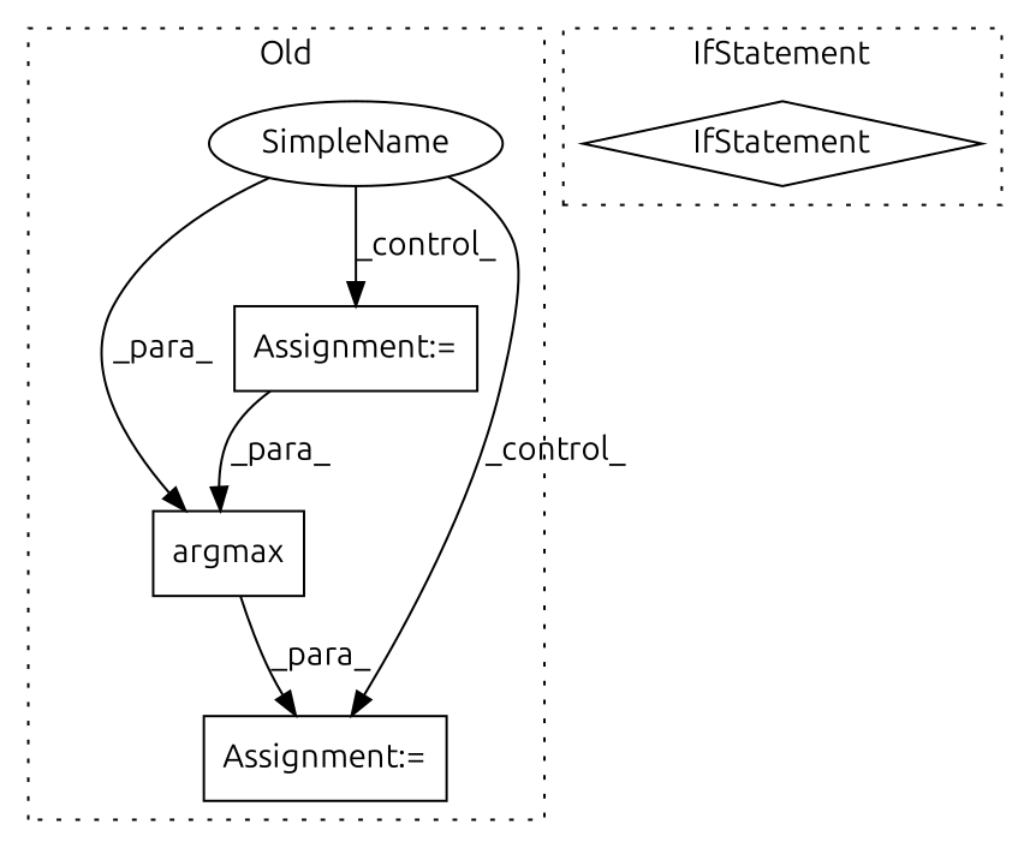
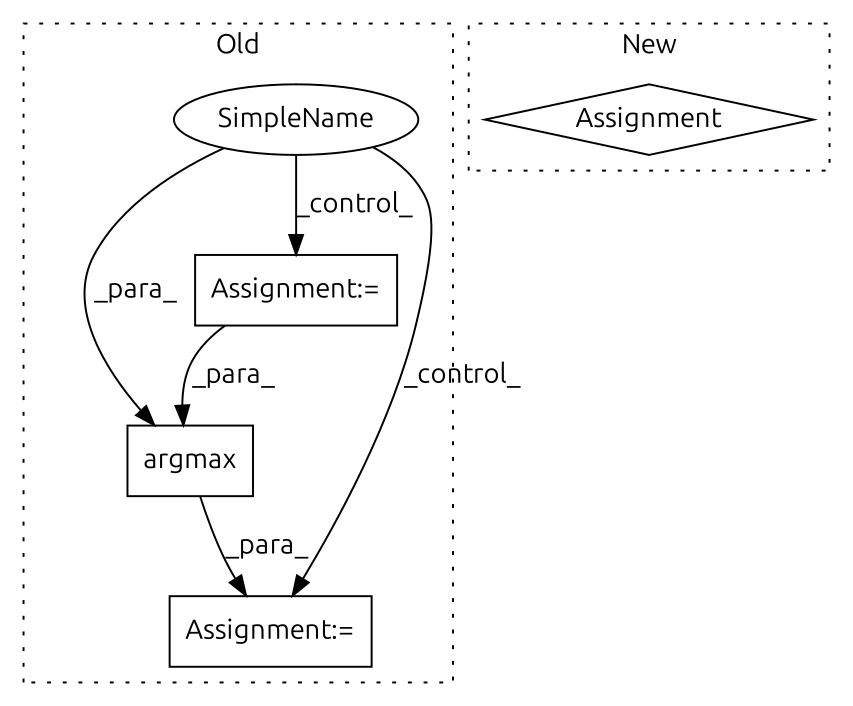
  digraph {
    fontname=Ubuntu
    node [a=7 fontname=Ubuntu l=1 shape=box]
    edge [fontname=Ubuntu]
    n1 [a=32 l="7,1" label=argmax s="18320,18335"]
    n2 [label="Assignment:=" s=18313]
    n3 [a=42 label=SimpleName shape=ellipse l=""]
    n4 [label="Assignment:=" s=18069]
-   n5 [a=25 l="4,2" label=IfStatement s="18425,18448" shape=diamond]
+   n5 [a=25 l="4,2" label=Assignment s="18425,18448" shape=diamond]
    subgraph cluster_1 {
      label=Old
      style=dotted
      n1
      n2
      n3
      n4
    }
    subgraph cluster_2 {
-     label=IfStatement
+     label=New
      style=dotted
      n5
    }
    n1 -> n2 [label=_para_]
    n3 -> n1 [label=_para_]
    n3 -> n2 [label=_control_]
    n3 -> n4 [label=_control_]
    n4 -> n1 [label=_para_]
  }
